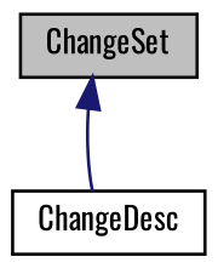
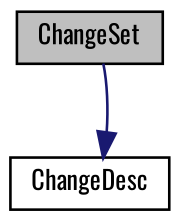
  digraph {
    fontname=Oswald
    node [color=black fontname=Oswald fontsize=10 shape=record style=filled]
    n1 [fillcolor=grey75 fontcolor=black height=0.2 label=ChangeSet width=0.4]
    n2 [fillcolor=white height=0.2 label=ChangeDesc width=0.4]
-   n1 -> n2 [color=midnightblue dir=back fontname=Oswald fontsize=10 labelfontname=Helvetica labelfontsize=10 style=solid]
+   n2 -> n1 [color=midnightblue dir=back fontname=Oswald fontsize=10 labelfontname=Helvetica labelfontsize=10 style=solid]
  }
